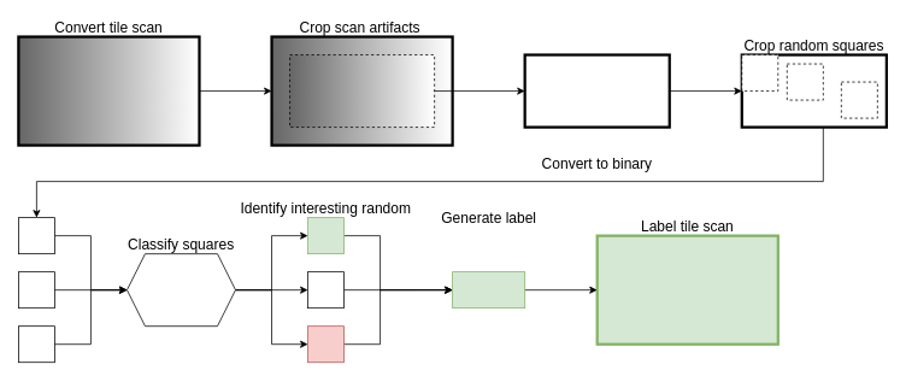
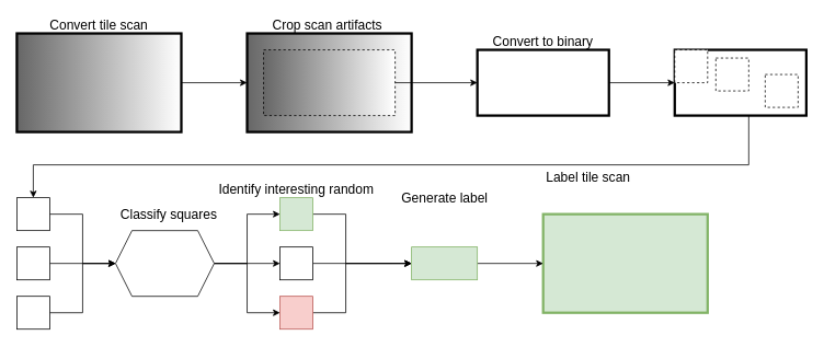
  <mxCell id="0" />
  <mxCell id="1" parent="0" />
  <mxCell id="2" style="edgeStyle=orthogonalEdgeStyle;rounded=0;orthogonalLoop=1;jettySize=auto;html=1;entryX=0;entryY=0.5;entryDx=0;entryDy=0;" parent="1" source="3" target="4" edge="1"><mxGeometry relative="1" as="geometry" /></mxCell>
  <mxCell id="3" value="" style="rounded=0;whiteSpace=wrap;html=1;gradientDirection=west;gradientColor=#666666;strokeWidth=3;" parent="1" vertex="1"><mxGeometry x="20" y="40" width="200" height="120" as="geometry" /></mxCell>
  <mxCell id="4" value="" style="rounded=0;whiteSpace=wrap;html=1;gradientColor=#666666;gradientDirection=west;strokeWidth=3;" parent="1" vertex="1"><mxGeometry x="300" y="40" width="200" height="120" as="geometry" /></mxCell>
  <mxCell id="5" style="edgeStyle=orthogonalEdgeStyle;rounded=0;orthogonalLoop=1;jettySize=auto;html=1;entryX=0;entryY=0.5;entryDx=0;entryDy=0;" parent="1" source="6" target="8" edge="1"><mxGeometry relative="1" as="geometry" /></mxCell>
  <mxCell id="6" value="" style="rounded=0;whiteSpace=wrap;html=1;strokeWidth=3;" parent="1" vertex="1"><mxGeometry x="580" y="60" width="160" height="80" as="geometry" /></mxCell>
  <mxCell id="7" style="edgeStyle=orthogonalEdgeStyle;rounded=0;orthogonalLoop=1;jettySize=auto;html=1;entryX=0.5;entryY=0;entryDx=0;entryDy=0;" parent="1" source="8" target="13" edge="1"><mxGeometry relative="1" as="geometry"><Array as="points"><mxPoint x="910" y="200" /><mxPoint x="40" y="200" /></Array></mxGeometry></mxCell>
  <mxCell id="8" value="" style="rounded=0;whiteSpace=wrap;html=1;strokeWidth=3;" parent="1" vertex="1"><mxGeometry x="820" y="60" width="160" height="80" as="geometry" /></mxCell>
  <mxCell id="9" value="" style="rounded=0;whiteSpace=wrap;html=1;dashed=1;" parent="1" vertex="1"><mxGeometry x="820" y="60" width="40" height="40" as="geometry" /></mxCell>
  <mxCell id="10" value="" style="rounded=0;whiteSpace=wrap;html=1;dashed=1;" parent="1" vertex="1"><mxGeometry x="930" y="90" width="40" height="40" as="geometry" /></mxCell>
  <mxCell id="11" value="" style="rounded=0;whiteSpace=wrap;html=1;dashed=1;" parent="1" vertex="1"><mxGeometry x="870" y="70" width="40" height="40" as="geometry" /></mxCell>
  <mxCell id="12" style="edgeStyle=orthogonalEdgeStyle;rounded=0;orthogonalLoop=1;jettySize=auto;html=1;exitX=1;exitY=0.5;exitDx=0;exitDy=0;entryX=0;entryY=0.5;entryDx=0;entryDy=0;" parent="1" source="13" target="21" edge="1"><mxGeometry relative="1" as="geometry" /></mxCell>
  <mxCell id="13" value="" style="rounded=0;whiteSpace=wrap;html=1;" parent="1" vertex="1"><mxGeometry x="20" y="240" width="40" height="40" as="geometry" /></mxCell>
  <mxCell id="14" style="edgeStyle=orthogonalEdgeStyle;rounded=0;orthogonalLoop=1;jettySize=auto;html=1;" parent="1" source="15" edge="1"><mxGeometry relative="1" as="geometry"><mxPoint x="140" y="320" as="targetPoint" /></mxGeometry></mxCell>
  <mxCell id="15" value="" style="rounded=0;whiteSpace=wrap;html=1;" parent="1" vertex="1"><mxGeometry x="20" y="300" width="40" height="40" as="geometry" /></mxCell>
  <mxCell id="16" style="edgeStyle=orthogonalEdgeStyle;rounded=0;orthogonalLoop=1;jettySize=auto;html=1;entryX=0;entryY=0.5;entryDx=0;entryDy=0;" parent="1" source="17" target="21" edge="1"><mxGeometry relative="1" as="geometry"><Array as="points"><mxPoint x="100" y="380" /><mxPoint x="100" y="320" /></Array></mxGeometry></mxCell>
  <mxCell id="17" value="" style="rounded=0;whiteSpace=wrap;html=1;" parent="1" vertex="1"><mxGeometry x="20" y="360" width="40" height="40" as="geometry" /></mxCell>
  <mxCell id="18" style="edgeStyle=orthogonalEdgeStyle;rounded=0;orthogonalLoop=1;jettySize=auto;html=1;entryX=0;entryY=0.5;entryDx=0;entryDy=0;" parent="1" source="21" target="23" edge="1"><mxGeometry relative="1" as="geometry" /></mxCell>
  <mxCell id="19" style="edgeStyle=orthogonalEdgeStyle;rounded=0;orthogonalLoop=1;jettySize=auto;html=1;entryX=0;entryY=0.5;entryDx=0;entryDy=0;" parent="1" source="21" target="25" edge="1"><mxGeometry relative="1" as="geometry" /></mxCell>
  <mxCell id="20" style="edgeStyle=orthogonalEdgeStyle;rounded=0;orthogonalLoop=1;jettySize=auto;html=1;entryX=0;entryY=0.5;entryDx=0;entryDy=0;" parent="1" source="21" target="27" edge="1"><mxGeometry relative="1" as="geometry" /></mxCell>
  <mxCell id="21" value="" style="shape=hexagon;perimeter=hexagonPerimeter2;whiteSpace=wrap;html=1;fixedSize=1;" parent="1" vertex="1"><mxGeometry x="140" y="280" width="120" height="80" as="geometry" /></mxCell>
  <mxCell id="22" style="edgeStyle=orthogonalEdgeStyle;rounded=0;orthogonalLoop=1;jettySize=auto;html=1;exitX=1;exitY=0.5;exitDx=0;exitDy=0;entryX=0;entryY=0.5;entryDx=0;entryDy=0;" parent="1" source="23" target="30" edge="1"><mxGeometry relative="1" as="geometry"><Array as="points"><mxPoint x="420" y="260" /><mxPoint x="420" y="320" /></Array></mxGeometry></mxCell>
  <mxCell id="23" value="" style="rounded=0;whiteSpace=wrap;html=1;fillColor=#d5e8d4;strokeColor=#82b366;" parent="1" vertex="1"><mxGeometry x="340" y="240" width="40" height="40" as="geometry" /></mxCell>
  <mxCell id="24" style="edgeStyle=orthogonalEdgeStyle;rounded=0;orthogonalLoop=1;jettySize=auto;html=1;entryX=0;entryY=0.5;entryDx=0;entryDy=0;" parent="1" source="25" target="30" edge="1"><mxGeometry relative="1" as="geometry" /></mxCell>
  <mxCell id="25" value="" style="rounded=0;whiteSpace=wrap;html=1;" parent="1" vertex="1"><mxGeometry x="340" y="300" width="40" height="40" as="geometry" /></mxCell>
  <mxCell id="26" style="edgeStyle=orthogonalEdgeStyle;rounded=0;orthogonalLoop=1;jettySize=auto;html=1;entryX=0;entryY=0.5;entryDx=0;entryDy=0;exitX=1;exitY=0.5;exitDx=0;exitDy=0;" parent="1" source="27" target="30" edge="1"><mxGeometry relative="1" as="geometry"><mxPoint x="420" y="379.999" as="sourcePoint" /><Array as="points"><mxPoint x="420" y="380" /><mxPoint x="420" y="320" /></Array></mxGeometry></mxCell>
  <mxCell id="27" value="" style="rounded=0;whiteSpace=wrap;html=1;fillColor=#f8cecc;strokeColor=#b85450;" parent="1" vertex="1"><mxGeometry x="340" y="360" width="40" height="40" as="geometry" /></mxCell>
  <mxCell id="28" value="" style="rounded=0;whiteSpace=wrap;html=1;fillColor=#d5e8d4;strokeColor=#82b366;strokeWidth=3;" parent="1" vertex="1"><mxGeometry x="660" y="260" width="200" height="120" as="geometry" /></mxCell>
  <mxCell id="29" style="edgeStyle=orthogonalEdgeStyle;rounded=0;orthogonalLoop=1;jettySize=auto;html=1;entryX=0;entryY=0.5;entryDx=0;entryDy=0;" parent="1" source="30" target="28" edge="1"><mxGeometry relative="1" as="geometry" /></mxCell>
  <mxCell id="30" value="" style="rounded=0;whiteSpace=wrap;html=1;fillColor=#d5e8d4;strokeColor=#82b366;" parent="1" vertex="1"><mxGeometry x="500" y="299.97" width="80" height="40" as="geometry" /></mxCell>
  <mxCell id="31" value="" style="rounded=0;whiteSpace=wrap;html=1;dashed=1;gradientColor=#666666;gradientDirection=west;" parent="1" vertex="1"><mxGeometry x="320" y="60" width="160" height="80" as="geometry" /></mxCell>
  <mxCell id="32" style="edgeStyle=orthogonalEdgeStyle;rounded=0;orthogonalLoop=1;jettySize=auto;html=1;exitX=1;exitY=0.5;exitDx=0;exitDy=0;entryX=0;entryY=0.5;entryDx=0;entryDy=0;" parent="1" source="31" target="6" edge="1"><mxGeometry relative="1" as="geometry" /></mxCell>
  <mxCell id="33" value="Convert tile scan" style="text;html=1;strokeColor=none;fillColor=none;align=center;verticalAlign=middle;whiteSpace=wrap;rounded=0;fontSize=16;" parent="1" vertex="1"><mxGeometry x="20" y="20" width="200" height="20" as="geometry" /></mxCell>
  <mxCell id="34" value="Crop scan artifacts&amp;nbsp;" style="text;html=1;strokeColor=none;fillColor=none;align=center;verticalAlign=middle;whiteSpace=wrap;rounded=0;fontSize=16;" parent="1" vertex="1"><mxGeometry x="300" y="20" width="200" height="20" as="geometry" /></mxCell>
- <mxCell id="35" value="Convert to binary" style="text;html=1;strokeColor=none;fillColor=none;align=center;verticalAlign=middle;whiteSpace=wrap;rounded=0;fontSize=16;" parent="1" vertex="1"><mxGeometry x="580" y="170" width="160" height="20" as="geometry" /></mxCell>
- <mxCell id="36" value="Crop random squares" style="text;html=1;strokeColor=none;fillColor=none;align=center;verticalAlign=middle;whiteSpace=wrap;rounded=0;fontSize=16;" parent="1" vertex="1"><mxGeometry x="820" y="40" width="160" height="20" as="geometry" /></mxCell>
- <mxCell id="37" value="Classify squares" style="text;html=1;strokeColor=none;fillColor=none;align=center;verticalAlign=middle;whiteSpace=wrap;rounded=0;fontSize=16;" parent="1" vertex="1"><mxGeometry x="120" y="260" width="160" height="20" as="geometry" /></mxCell>
+ <mxCell id="35" value="Convert to binary" style="text;html=1;strokeColor=none;fillColor=none;align=center;verticalAlign=middle;whiteSpace=wrap;rounded=0;fontSize=16;" parent="1" vertex="1"><mxGeometry x="580" y="40" width="160" height="20" as="geometry" /></mxCell>
+ <mxCell id="37" value="Classify squares" style="text;html=1;strokeColor=none;fillColor=none;align=center;verticalAlign=middle;whiteSpace=wrap;rounded=0;fontSize=16;" parent="1" vertex="1"><mxGeometry x="125" y="250" width="160" height="20" as="geometry" /></mxCell>
  <mxCell id="38" value="Identify interesting random" style="text;html=1;strokeColor=none;fillColor=none;align=center;verticalAlign=middle;whiteSpace=wrap;rounded=0;fontSize=16;" parent="1" vertex="1"><mxGeometry x="260" y="220" width="200" height="20" as="geometry" /></mxCell>
  <mxCell id="39" value="Generate label" style="text;html=1;strokeColor=none;fillColor=none;align=center;verticalAlign=middle;whiteSpace=wrap;rounded=0;fontSize=16;" parent="1" vertex="1"><mxGeometry x="482.5" y="229.97" width="115" height="20" as="geometry" /></mxCell>
- <mxCell id="40" value="Label tile scan" style="text;html=1;strokeColor=none;fillColor=none;align=center;verticalAlign=middle;whiteSpace=wrap;rounded=0;fontSize=16;" parent="1" vertex="1"><mxGeometry x="700" y="240" width="120" height="20" as="geometry" /></mxCell>
+ <mxCell id="40" value="Label tile scan" style="text;html=1;strokeColor=none;fillColor=none;align=center;verticalAlign=middle;whiteSpace=wrap;rounded=0;fontSize=16;" parent="1" vertex="1"><mxGeometry x="655" y="205" width="120" height="20" as="geometry" /></mxCell>
